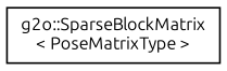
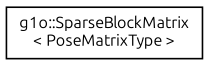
  digraph {
    rankdir=LR
    fontname=Ubuntu
-   n1 [color=black fillcolor=white fontname=Ubuntu fontsize=10 height=0.2 label="g2o::SparseBlockMatrix\l\< PoseMatrixType \>" shape=record style=filled width=0.4]
+   n1 [color=black fillcolor=white fontname=Ubuntu fontsize=10 height=0.2 label="g1o::SparseBlockMatrix\l\< PoseMatrixType \>" shape=record style=filled width=0.4]
  }
